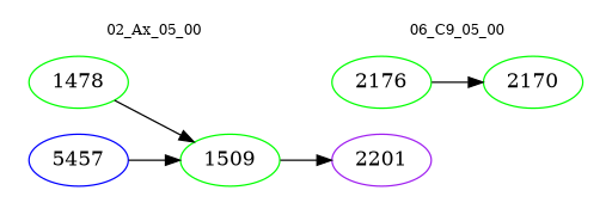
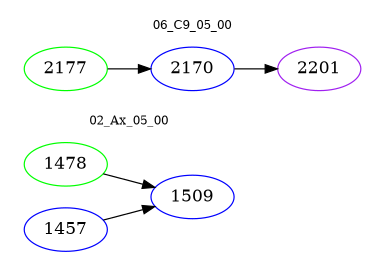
  digraph {
    rankdir=LR
    node [color=blue]
    edge [color=black]
    n1 [color=green label=1478]
-   n2 [label=5457]
-   n3 [color=green label=1509]
-   n4 [color=green label=2176]
-   n5 [color=green label=2170]
+   n2 [label=1457]
+   n3 [label=1509]
+   n4 [color=green label=2177]
+   n5 [label=2170]
    n6 [color=purple label=2201]
    subgraph cluster_1 {
      color=white
      fontsize=10
      label="02_Ax_05_00"
      n1
      n2
      n3
    }
    subgraph cluster_2 {
      color=white
      fontsize=10
      label="06_C9_05_00"
      n4
      n5
      n6
    }
    n1 -> n3
    n2 -> n3
    n4 -> n5
-   n3 -> n6
+   n5 -> n6
  }
